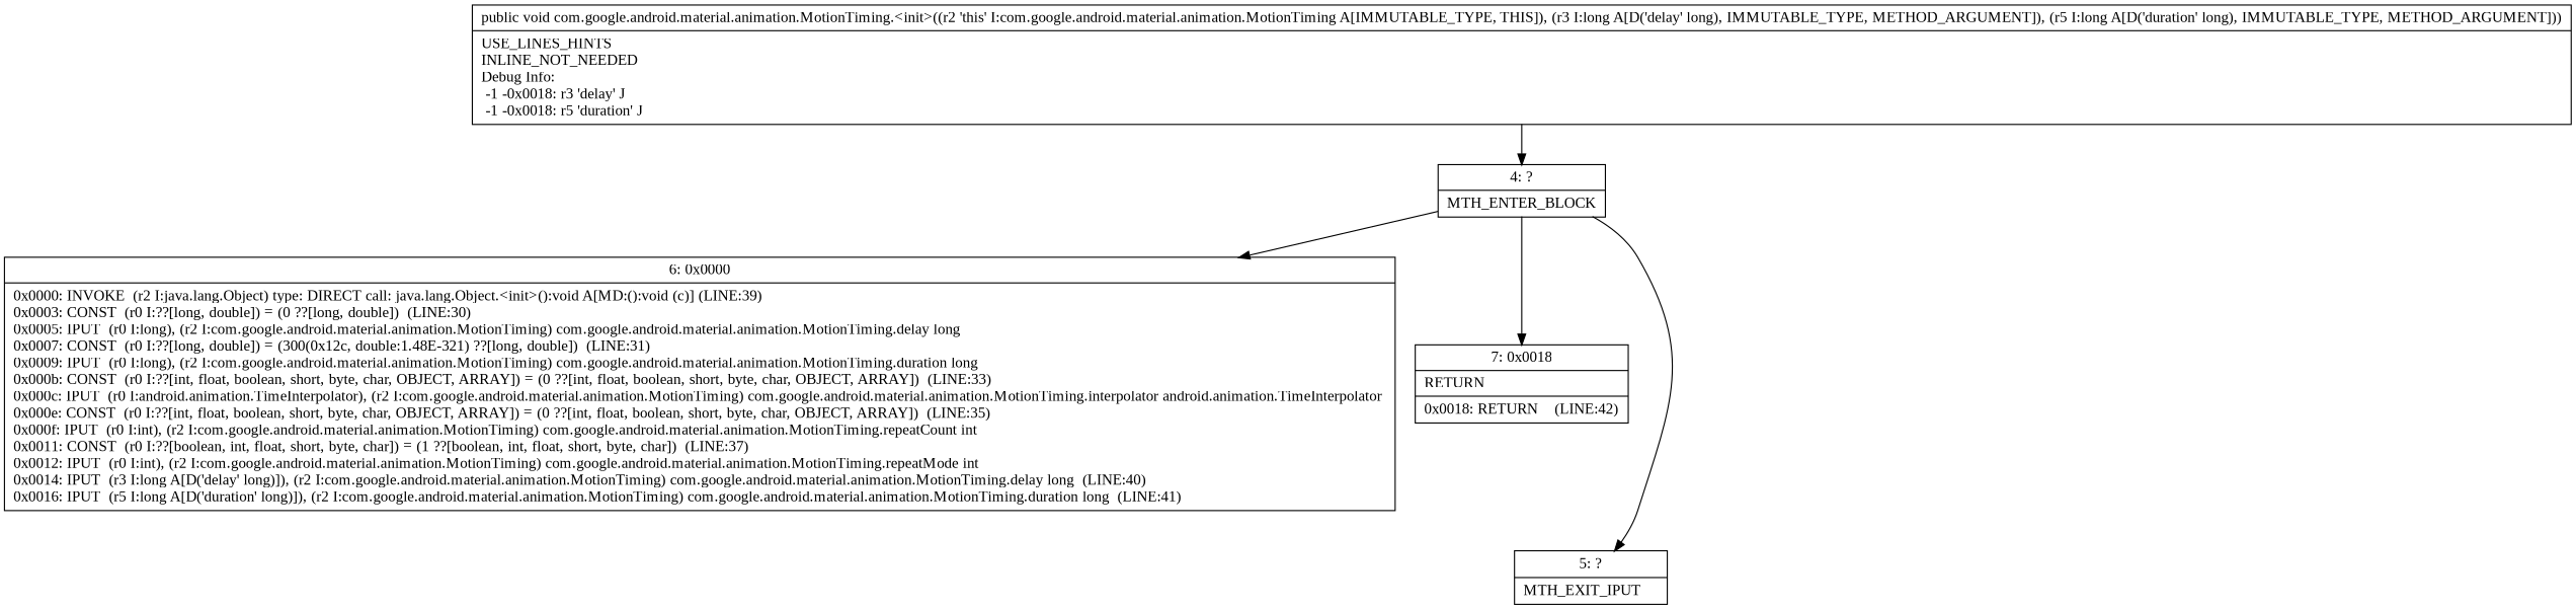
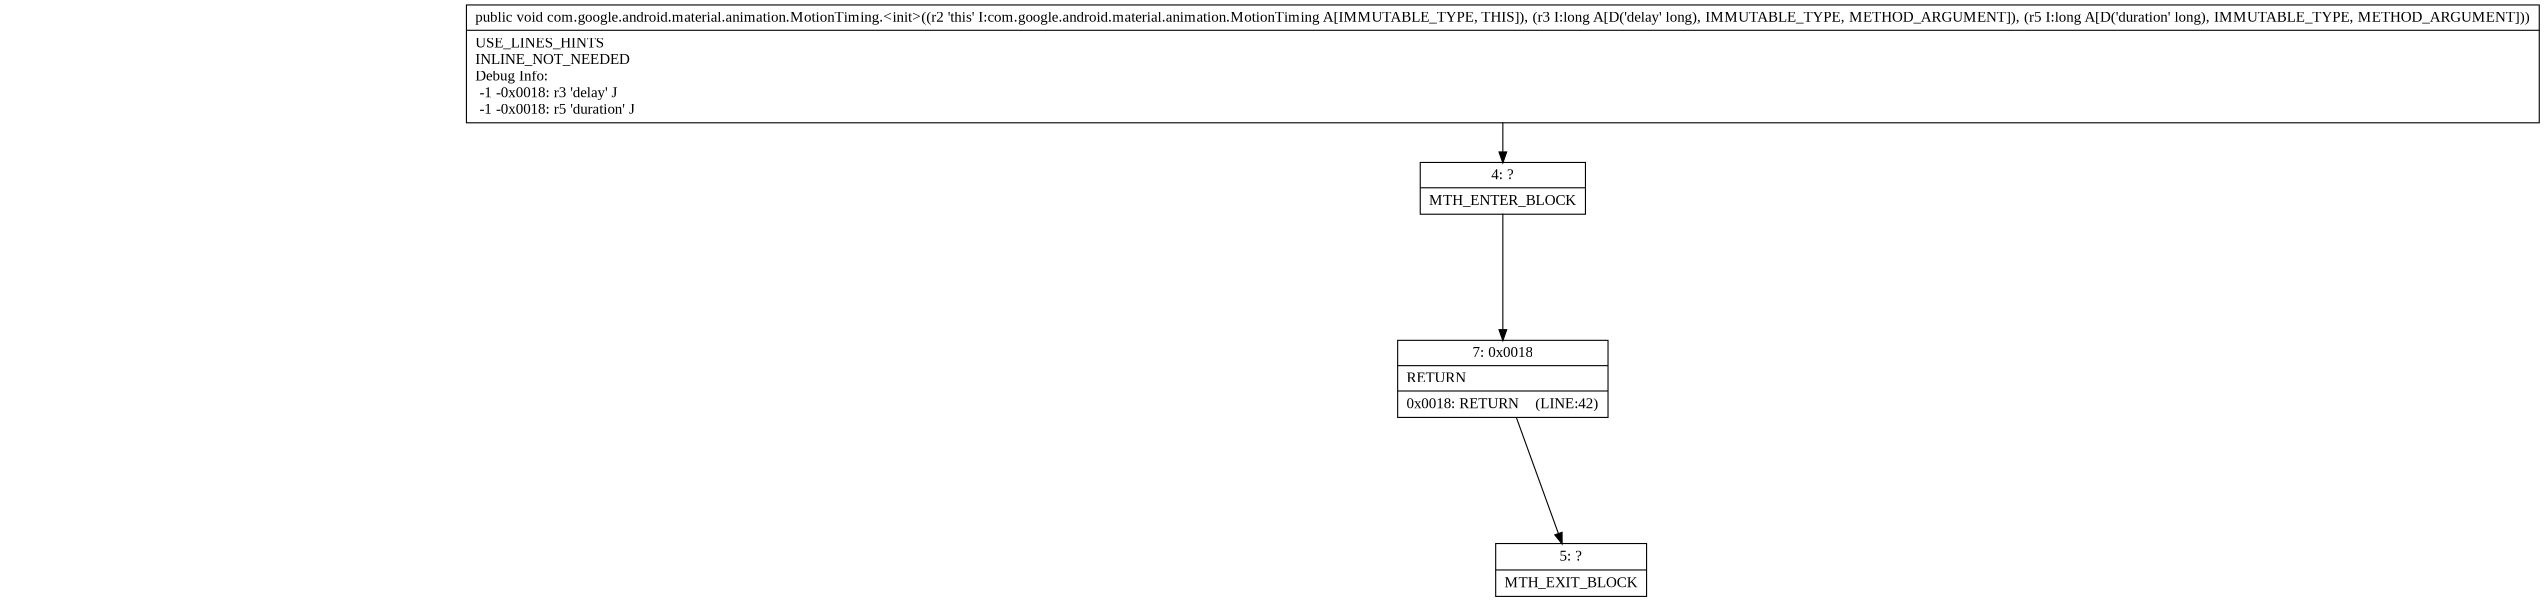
  digraph {
    fontname="Liberation Serif"
    node [fontname="Liberation Serif" shape=record]
    edge [fontname="Liberation Serif"]
    n1 [label="{4\:\ ?|MTH_ENTER_BLOCK\l}"]
-   n2 [label="{6\:\ 0x0000|0x0000: INVOKE  (r2 I:java.lang.Object) type: DIRECT call: java.lang.Object.\<init\>():void A[MD:():void (c)] (LINE:39)\l0x0003: CONST  (r0 I:??[long, double]) = (0 ??[long, double])  (LINE:30)\l0x0005: IPUT  (r0 I:long), (r2 I:com.google.android.material.animation.MotionTiming) com.google.android.material.animation.MotionTiming.delay long \l0x0007: CONST  (r0 I:??[long, double]) = (300(0x12c, double:1.48E\-321) ??[long, double])  (LINE:31)\l0x0009: IPUT  (r0 I:long), (r2 I:com.google.android.material.animation.MotionTiming) com.google.android.material.animation.MotionTiming.duration long \l0x000b: CONST  (r0 I:??[int, float, boolean, short, byte, char, OBJECT, ARRAY]) = (0 ??[int, float, boolean, short, byte, char, OBJECT, ARRAY])  (LINE:33)\l0x000c: IPUT  (r0 I:android.animation.TimeInterpolator), (r2 I:com.google.android.material.animation.MotionTiming) com.google.android.material.animation.MotionTiming.interpolator android.animation.TimeInterpolator \l0x000e: CONST  (r0 I:??[int, float, boolean, short, byte, char, OBJECT, ARRAY]) = (0 ??[int, float, boolean, short, byte, char, OBJECT, ARRAY])  (LINE:35)\l0x000f: IPUT  (r0 I:int), (r2 I:com.google.android.material.animation.MotionTiming) com.google.android.material.animation.MotionTiming.repeatCount int \l0x0011: CONST  (r0 I:??[boolean, int, float, short, byte, char]) = (1 ??[boolean, int, float, short, byte, char])  (LINE:37)\l0x0012: IPUT  (r0 I:int), (r2 I:com.google.android.material.animation.MotionTiming) com.google.android.material.animation.MotionTiming.repeatMode int \l0x0014: IPUT  (r3 I:long A[D('delay' long)]), (r2 I:com.google.android.material.animation.MotionTiming) com.google.android.material.animation.MotionTiming.delay long  (LINE:40)\l0x0016: IPUT  (r5 I:long A[D('duration' long)]), (r2 I:com.google.android.material.animation.MotionTiming) com.google.android.material.animation.MotionTiming.duration long  (LINE:41)\l}"]
    n3 [label="{7\:\ 0x0018|RETURN\l|0x0018: RETURN    (LINE:42)\l}"]
-   n4 [label="{5\:\ ?|MTH_EXIT_IPUT\l}"]
+   n4 [label="{5\:\ ?|MTH_EXIT_BLOCK\l}"]
    n5 [label="{public void com.google.android.material.animation.MotionTiming.\<init\>((r2 'this' I:com.google.android.material.animation.MotionTiming A[IMMUTABLE_TYPE, THIS]), (r3 I:long A[D('delay' long), IMMUTABLE_TYPE, METHOD_ARGUMENT]), (r5 I:long A[D('duration' long), IMMUTABLE_TYPE, METHOD_ARGUMENT]))  | USE_LINES_HINTS\lINLINE_NOT_NEEDED\lDebug Info:\l  \-1 \-0x0018: r3 'delay' J\l  \-1 \-0x0018: r5 'duration' J\l}"]
-   n1 -> n2
    n1 -> n3
-   n1 -> n4
+   n3 -> n4
    n5 -> n1
  }
